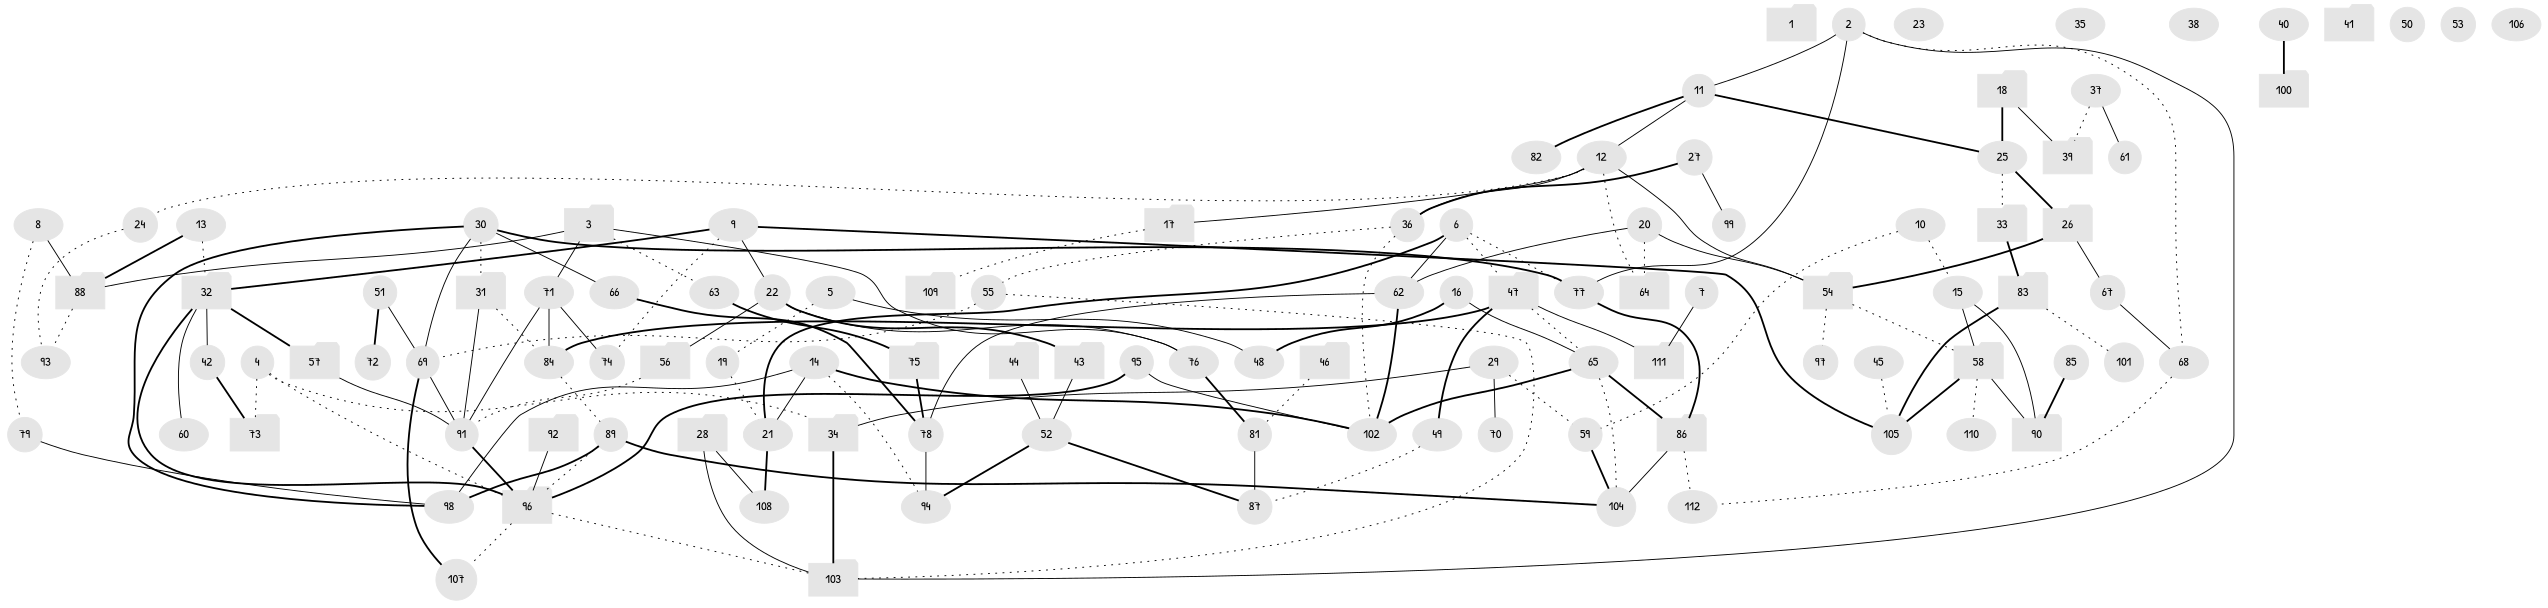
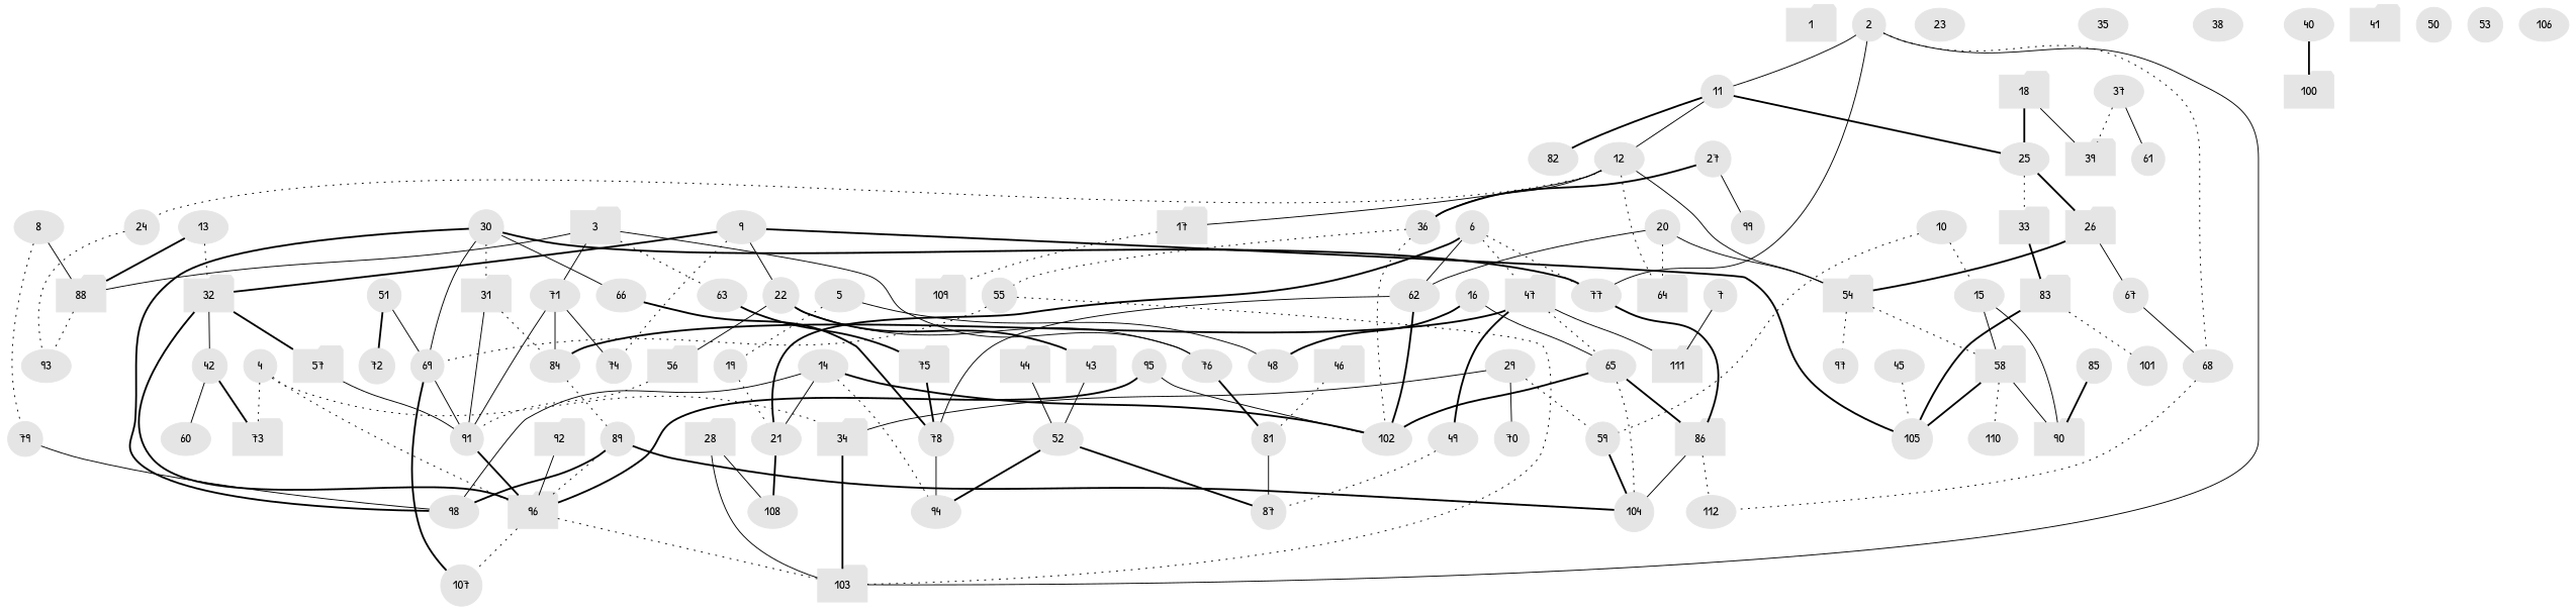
  graph {
    fontname="Patrick Hand"
    node [color=gray90 fontname="Patrick Hand" shape=circle style=filled]
    edge [fontname="Patrick Hand" style=solid]
    1 [shape=folder]
    2
    11
    68 [shape=ellipse]
    77 [shape=ellipse]
    103 [shape=folder]
    12 [shape=ellipse]
    25 [shape=ellipse]
    82 [shape=ellipse]
    112 [shape=ellipse]
    86 [shape=folder]
    3 [shape=folder]
    63 [shape=ellipse]
    71 [shape=ellipse]
    76 [shape=ellipse]
    88 [shape=folder]
    75 [shape=folder]
    74
    84 [shape=ellipse]
    91
    81
    93 [shape=ellipse]
    4
    34 [shape=folder]
    73 [shape=folder]
    96 [shape=folder]
    107
    19
    5 [shape=ellipse]
    48 [shape=ellipse]
    21 [shape=ellipse]
    6
    47 [shape=folder]
    62 [shape=ellipse]
    108 [shape=ellipse]
    111 [shape=folder]
    65 [shape=ellipse]
    49 [shape=ellipse]
    102 [shape=ellipse]
    78
    7
    8 [shape=ellipse]
    79
    98 [shape=ellipse]
    22
    9 [shape=ellipse]
    32 [shape=folder]
    105
    43 [shape=folder]
    56 [shape=folder]
    42
    57 [shape=folder]
    60 [shape=ellipse]
    10 [shape=ellipse]
    15 [shape=ellipse]
    59
    58 [shape=folder]
    90 [shape=folder]
    104
    17 [shape=folder]
    24
    36
    54 [shape=folder]
    64 [shape=folder]
    26 [shape=folder]
    33 [shape=folder]
    109 [shape=folder]
    55
    97
    13 [shape=ellipse]
    14 [shape=ellipse]
    94 [shape=ellipse]
    110 [shape=ellipse]
    16
    18 [shape=folder]
    39 [shape=folder]
    20
    52 [shape=ellipse]
    23 [shape=ellipse]
    67
    83 [shape=folder]
    27
    99
    28 [shape=folder]
    29 [shape=ellipse]
    70
    30
    31 [shape=folder]
    66 [shape=ellipse]
    69
    89
    101
    35 [shape=ellipse]
    37 [shape=ellipse]
    61
    38 [shape=ellipse]
    100 [shape=folder]
    40 [shape=ellipse]
    41 [shape=folder]
    87
    44 [shape=folder]
    45 [shape=ellipse]
    46 [shape=folder]
    50
    51
    72
    53
    85
    92 [shape=folder]
    95
    106 [shape=ellipse]
    2 -- 11
    2 -- 68 [style=dotted]
    2 -- 77
    2 -- 103
    11 -- 12
    11 -- 25 [style=bold]
    11 -- 82 [style=bold]
    68 -- 112 [style=dotted]
    77 -- 86 [style=bold]
    12 -- 17
    12 -- 24 [style=dotted]
    12 -- 36
    12 -- 54
    12 -- 64 [style=dotted]
    25 -- 26 [style=bold]
    25 -- 33 [style=dotted]
    86 -- 112 [style=dotted]
    86 -- 104
    3 -- 63 [style=dotted]
    3 -- 71
    3 -- 76
    3 -- 88
    63 -- 75 [style=bold]
    71 -- 74
    71 -- 84
    71 -- 91
    76 -- 81 [style=bold]
    88 -- 93 [style=dotted]
    75 -- 78 [style=bold]
    84 -- 89 [style=dotted]
    91 -- 96 [style=bold]
    81 -- 87
    4 -- 34 [style=dotted]
    4 -- 73 [style=dotted]
    4 -- 96 [style=dotted]
    34 -- 103 [style=bold]
    96 -- 103 [style=dotted]
    96 -- 107 [style=dotted]
    19 -- 21 [style=dotted]
    5 -- 19 [style=dotted]
    5 -- 48
    21 -- 108 [style=bold]
    6 -- 77 [style=dotted]
    6 -- 21 [style=bold]
    6 -- 47 [style=dotted]
    6 -- 62
    47 -- 84 [style=bold]
    47 -- 111
    47 -- 65 [style=dotted]
    47 -- 49 [style=bold]
    62 -- 102 [style=bold]
    62 -- 78
    65 -- 86 [style=bold]
    65 -- 102 [style=bold]
    65 -- 104 [style=dotted]
    49 -- 87 [style=dotted]
    78 -- 94
    7 -- 111
    8 -- 88
    8 -- 79 [style=dotted]
    79 -- 98
    22 -- 76
    22 -- 43 [style=bold]
    22 -- 56
    9 -- 74 [style=dotted]
    9 -- 22
    9 -- 32 [style=bold]
    9 -- 105 [style=bold]
    32 -- 96 [style=bold]
    32 -- 42
    32 -- 57 [style=bold]
-   32 -- 60
+   42 -- 60
    43 -- 52
    56 -- 91 [style=dotted]
    42 -- 73 [style=bold]
    57 -- 91
    10 -- 15 [style=dotted]
    10 -- 59 [style=dotted]
    15 -- 58
    15 -- 90
    59 -- 104 [style=bold]
    58 -- 105 [style=bold]
    58 -- 90
    58 -- 110 [style=dotted]
    17 -- 109 [style=dotted]
    24 -- 93 [style=dotted]
    36 -- 102 [style=dotted]
    36 -- 55 [style=dotted]
    54 -- 58 [style=dotted]
    54 -- 97 [style=dotted]
    26 -- 54 [style=bold]
    26 -- 67
    33 -- 83 [style=bold]
    55 -- 103 [style=dotted]
    55 -- 69 [style=dotted]
    13 -- 88 [style=bold]
    13 -- 32 [style=dotted]
    14 -- 21
    14 -- 102 [style=bold]
    14 -- 98
    14 -- 94 [style=dotted]
    16 -- 48 [style=bold]
    16 -- 65
    18 -- 25 [style=bold]
    18 -- 39
    20 -- 62
    20 -- 54
    20 -- 64 [style=dotted]
    52 -- 94 [style=bold]
    52 -- 87 [style=bold]
    67 -- 68
    83 -- 105 [style=bold]
    83 -- 101 [style=dotted]
    27 -- 36 [style=bold]
    27 -- 99
    28 -- 103
    28 -- 108
    29 -- 34
    29 -- 59 [style=dotted]
    29 -- 70
    30 -- 77 [style=bold]
    30 -- 98 [style=bold]
    30 -- 31 [style=dotted]
    30 -- 66
    30 -- 69
    31 -- 84 [style=dotted]
    31 -- 91
    66 -- 78 [style=bold]
    69 -- 91
    69 -- 107 [style=bold]
    89 -- 96 [style=dotted]
    89 -- 98 [style=bold]
    89 -- 104 [style=bold]
    37 -- 39 [style=dotted]
    37 -- 61
    40 -- 100 [style=bold]
    44 -- 52
    45 -- 105 [style=dotted]
    46 -- 81 [style=dotted]
    51 -- 69
    51 -- 72 [style=bold]
    85 -- 90 [style=bold]
    92 -- 96
    95 -- 96 [style=bold]
    95 -- 102
  }
